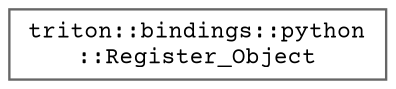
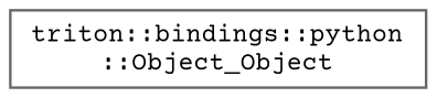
  digraph {
    rankdir=TB
    fontname="Courier Prime"
-   n1 [color=grey40 fillcolor=white fontname="Courier Prime" fontsize=10 height=0.2 label="triton::bindings::python\l::Register_Object" shape=box style=filled width=0.4]
+   n1 [color=grey40 fillcolor=white fontname="Courier Prime" fontsize=10 height=0.2 label="triton::bindings::python\l::Object_Object" shape=box style=filled width=0.4]
  }
